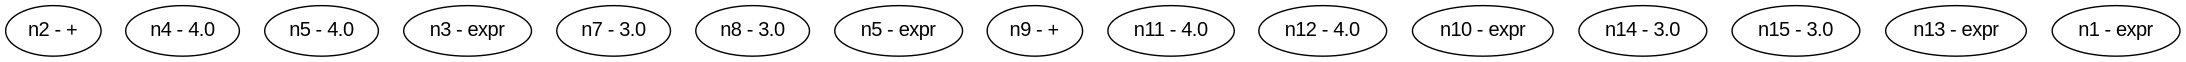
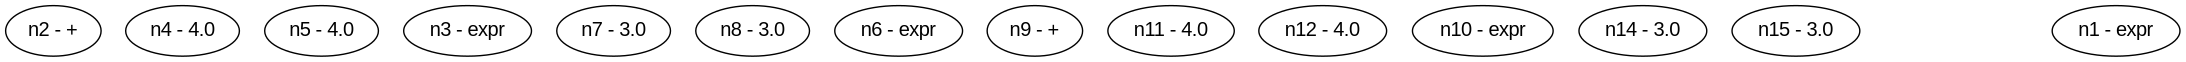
  digraph {
    fontname="Liberation Sans"
    node [fontname="Liberation Sans"]
    n1 [label="n2 - +"]
    n2 [label="n4 - 4.0"]
    n3 [label="n5 - 4.0"]
    n4 [label="n3 - expr"]
    n5 [label="n7 - 3.0"]
    n6 [label="n8 - 3.0"]
-   n7 [label="n5 - expr"]
+   n7 [label="n6 - expr"]
    n8 [label="n9 - +"]
    n9 [label="n11 - 4.0"]
    n10 [label="n12 - 4.0"]
    n11 [label="n10 - expr"]
    n12 [label="n14 - 3.0"]
    n13 [label="n15 - 3.0"]
-   n14 [label="n13 - expr"]
    n15 [label="n1 - expr"]
  }
